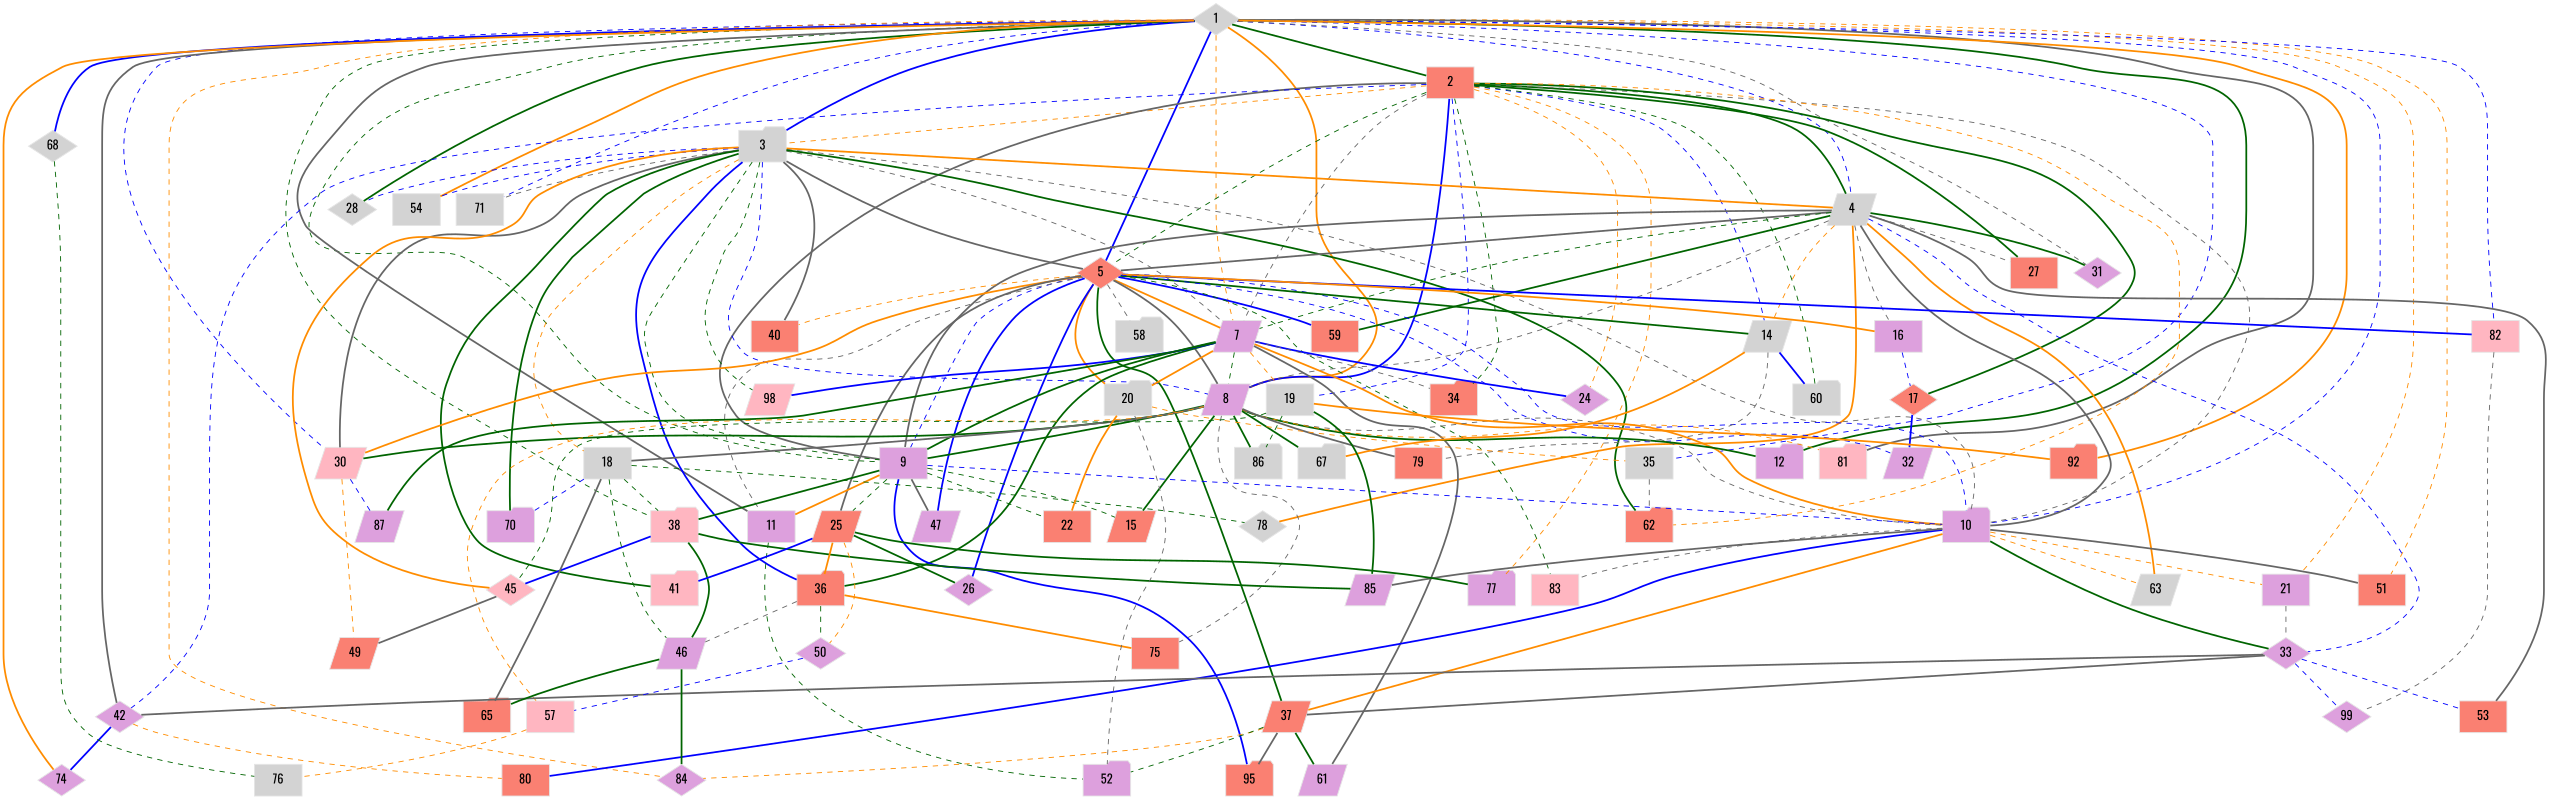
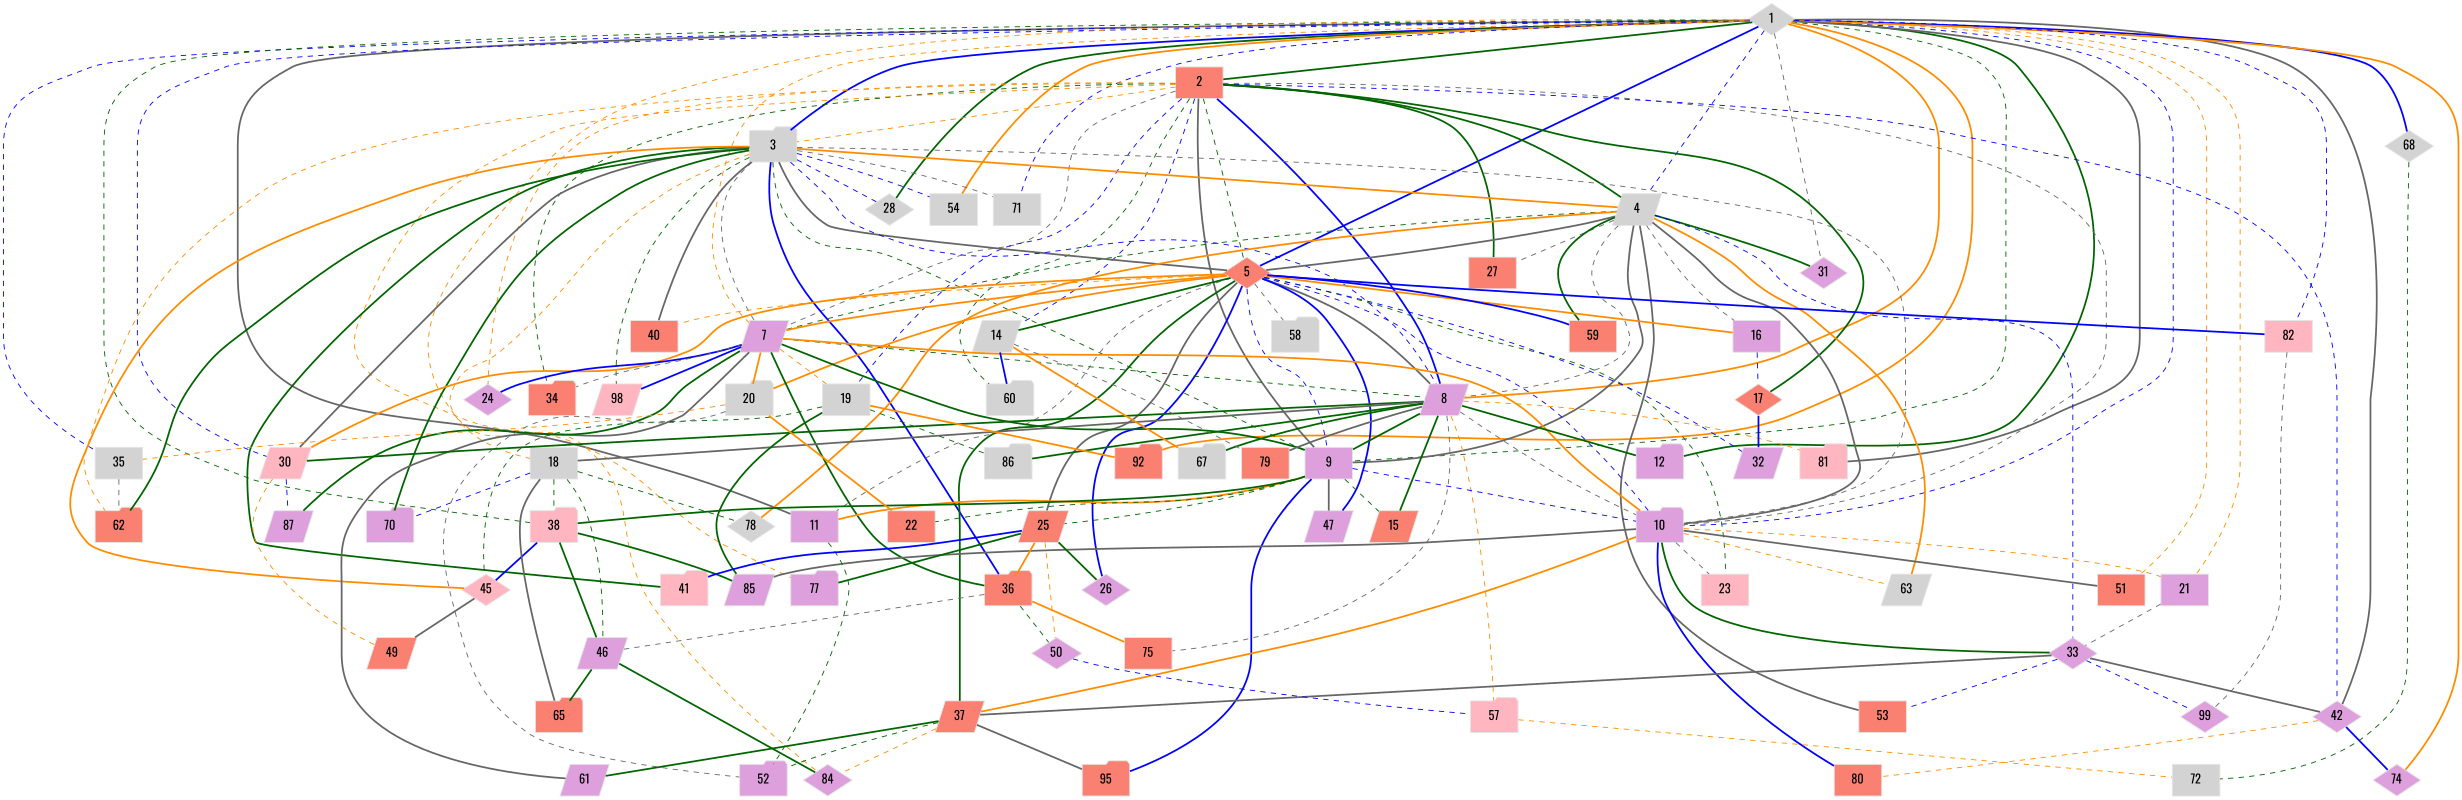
  graph {
    fontname=Oswald
    node [color=gray90 fillcolor=plum fontname=Oswald shape=box style=filled]
    edge [color=darkgreen fontname=Oswald style=bold]
    1 [fillcolor=lightgrey shape=diamond super="+6"]
    2 [fillcolor=salmon super="+13"]
    3 [fillcolor=lightgrey shape=folder super="+73"]
    4 [fillcolor=lightgrey shape=parallelogram super="+89"]
    5 [fillcolor=salmon shape=diamond super="+39"]
    7 [shape=parallelogram super="+29"]
    8 [shape=parallelogram super="+44"]
    9 [super="+56"]
    10 [shape=folder super="+72"]
    11 [super="+90"]
    12 [shape=folder]
    21 [super="+93"]
    28 [fillcolor=lightgrey shape=diamond]
    30 [fillcolor=lightpink shape=parallelogram super="+83"]
    31 [shape=diamond]
    35 [fillcolor=lightgrey super="+96"]
    38 [fillcolor=lightpink shape=folder super="+64"]
    42 [shape=diamond super="+94"]
    51 [fillcolor=salmon]
    54 [fillcolor=lightgrey]
    68 [fillcolor=lightgrey shape=diamond]
    71 [fillcolor=lightgrey]
    74 [shape=diamond]
    81 [fillcolor=lightpink shape=folder]
    82 [fillcolor=lightpink]
    84 [shape=diamond]
    92 [fillcolor=salmon shape=folder]
    14 [fillcolor=lightgrey shape=parallelogram super="+101"]
    17 [fillcolor=salmon shape=diamond]
    19 [fillcolor=lightgrey super="+55"]
    24 [shape=diamond]
    27 [fillcolor=salmon]
    34 [fillcolor=salmon shape=folder]
    60 [fillcolor=lightgrey shape=folder]
    62 [fillcolor=salmon shape=folder]
    77 [shape=folder]
    18 [fillcolor=lightgrey super="+48"]
    36 [fillcolor=salmon shape=folder super="+66"]
    40 [fillcolor=salmon]
    41 [fillcolor=lightpink shape=folder]
    45 [fillcolor=lightpink shape=diamond super="+88"]
    70 [shape=folder]
    98 [fillcolor=lightpink shape=parallelogram]
    16
    33 [shape=diamond]
    53 [fillcolor=salmon]
    59 [fillcolor=salmon]
    63 [fillcolor=lightgrey shape=parallelogram]
    78 [fillcolor=lightgrey shape=diamond]
    58 [fillcolor=lightgrey shape=folder]
    20 [fillcolor=lightgrey shape=folder]
-   23 [fillcolor=lightpink label=83]
+   23 [fillcolor=lightpink]
    25 [fillcolor=salmon shape=parallelogram]
    26 [shape=diamond]
    32 [shape=parallelogram]
    37 [fillcolor=salmon shape=parallelogram super="+43"]
    47 [shape=parallelogram]
    61 [shape=parallelogram]
    87 [shape=parallelogram]
    15 [fillcolor=salmon shape=parallelogram]
-   57 [fillcolor=lightpink super="+69"]
+   57 [fillcolor=lightpink shape=folder super="+69"]
    67 [fillcolor=lightgrey shape=folder]
    75 [fillcolor=salmon]
    79 [fillcolor=salmon]
    86 [fillcolor=lightgrey shape=folder]
    22 [fillcolor=salmon]
    95 [fillcolor=salmon shape=folder]
    80 [fillcolor=salmon]
    85 [shape=parallelogram super="+100"]
    52 [shape=folder super="+97"]
    49 [fillcolor=salmon shape=parallelogram]
    46 [shape=parallelogram super="+91"]
-   76 [fillcolor=lightgrey]
+   76 [fillcolor=lightgrey label=72]
    99 [shape=diamond]
    65 [fillcolor=salmon shape=folder]
    50 [shape=diamond]
    1 -- 2 [weight=2]
    1 -- 3 [color=blue weight=2]
    1 -- 4 [color=blue style=dashed weight=2]
    1 -- 5 [color=blue weight=2]
    1 -- 7 [color=darkorange style=dashed weight=2]
    1 -- 8 [color=darkorange weight=3]
    1 -- 9 [style=dashed weight=2]
    1 -- 10 [color=blue style=dashed weight=2]
    1 -- 11 [color=gray40]
    1 -- 12
    1 -- 21 [color=darkorange style=dashed]
    1 -- 28
    1 -- 30 [color=blue style=dashed]
    1 -- 31 [color=gray40 style=dashed]
    1 -- 35 [color=blue style=dashed]
    1 -- 38 [style=dashed]
    1 -- 42 [color=gray40]
    1 -- 51 [color=darkorange style=dashed]
    1 -- 54 [color=darkorange]
    1 -- 68 [color=blue]
    1 -- 71 [color=blue style=dashed]
    1 -- 74 [color=darkorange]
    1 -- 81 [color=gray40]
    1 -- 82 [color=blue style=dashed]
    1 -- 84 [color=darkorange style=dashed]
    1 -- 92 [color=darkorange]
    2 -- 3 [color=darkorange style=dashed]
    2 -- 4
    2 -- 5 [style=dashed]
    2 -- 7 [color=gray40 style=dashed weight=2]
    2 -- 8 [color=blue]
    2 -- 9 [color=gray40 weight=2]
    2 -- 10 [color=gray40 style=dashed]
    2 -- 42 [color=blue style=dashed]
    2 -- 14 [color=blue style=dashed]
    2 -- 17
    2 -- 19 [color=blue style=dashed]
    2 -- 24 [color=darkorange style=dashed]
    2 -- 27
    2 -- 34 [style=dashed]
    2 -- 60 [style=dashed]
    2 -- 62 [color=darkorange style=dashed]
    2 -- 77 [color=darkorange style=dashed]
    3 -- 4 [color=darkorange]
    3 -- 5 [color=gray40]
    3 -- 7 [color=gray40 style=dashed]
    3 -- 8 [color=blue style=dashed]
    3 -- 9 [style=dashed]
    3 -- 10 [color=gray40 style=dashed]
    3 -- 28 [color=blue style=dashed]
    3 -- 30 [color=gray40]
    3 -- 54 [color=blue style=dashed]
    3 -- 71 [color=gray40 style=dashed]
    3 -- 62
    3 -- 18 [color=darkorange style=dashed]
    3 -- 36 [color=blue]
    3 -- 40 [color=gray40]
    3 -- 41
    3 -- 45 [color=darkorange]
    3 -- 70
    3 -- 98 [style=dashed]
    4 -- 5 [color=gray40]
    4 -- 7 [style=dashed]
    4 -- 8 [color=gray40 style=dashed]
    4 -- 9 [color=gray40]
    4 -- 10 [color=gray40]
    4 -- 31
-   4 -- 14 [color=darkorange style=dashed]
    4 -- 27 [color=gray40 style=dashed]
    4 -- 16 [color=gray40 style=dashed weight=2]
    4 -- 33 [color=blue style=dashed]
    4 -- 53 [color=gray40]
    4 -- 59
    4 -- 63 [color=darkorange]
    4 -- 78 [color=darkorange]
    5 -- 7 [color=darkorange weight=2]
    5 -- 8 [color=gray40]
    5 -- 9 [color=blue style=dashed]
    5 -- 10 [color=blue style=dashed]
    5 -- 11 [color=gray40 style=dashed]
    5 -- 30 [color=darkorange]
    5 -- 82 [color=blue]
    5 -- 14
    5 -- 40 [color=darkorange style=dashed]
    5 -- 16 [color=darkorange]
    5 -- 59 [color=blue]
    5 -- 58 [color=gray40 style=dashed]
    5 -- 20 [color=darkorange]
    5 -- 23 [style=dashed]
    5 -- 25 [color=gray40]
    5 -- 26 [color=blue]
    5 -- 32 [color=blue style=dashed]
    5 -- 37
    5 -- 47 [color=blue]
    7 -- 8 [style=dashed]
    7 -- 9
    7 -- 10 [color=darkorange weight=2]
    7 -- 19 [color=darkorange style=dashed weight=2]
    7 -- 24 [color=blue]
    7 -- 34 [color=gray40 style=dashed]
    7 -- 36
    7 -- 98 [color=blue]
    7 -- 20 [color=darkorange]
    7 -- 61 [color=gray40]
    7 -- 87
    8 -- 9 [weight=2]
    8 -- 10 [color=gray40 style=dashed]
    8 -- 12
    8 -- 30
    8 -- 81 [color=darkorange style=dashed]
    8 -- 18 [color=gray40]
    8 -- 15
    8 -- 57 [color=darkorange style=dashed weight=2]
    8 -- 67
    8 -- 75 [color=gray40 style=dashed]
    8 -- 79 [color=gray40]
    8 -- 86
    9 -- 10 [color=blue style=dashed]
    9 -- 11 [color=darkorange]
    9 -- 38
    9 -- 25 [style=dashed]
    9 -- 47 [color=gray40]
    9 -- 15 [style=dashed]
    9 -- 22 [style=dashed]
    9 -- 95 [color=blue]
    10 -- 21 [color=darkorange style=dashed]
    10 -- 51 [color=gray40]
    10 -- 33
    10 -- 63 [color=darkorange style=dashed]
    10 -- 23 [color=gray40 style=dashed]
    10 -- 37 [color=darkorange]
    10 -- 80 [color=blue]
    10 -- 85 [color=gray40]
    11 -- 52 [style=dashed]
    21 -- 33 [color=gray40 style=dashed]
    30 -- 87 [color=blue style=dashed]
    30 -- 49 [color=darkorange style=dashed]
    35 -- 62 [color=gray40 style=dashed]
    38 -- 45 [color=blue]
    38 -- 85
    38 -- 46
    42 -- 74 [color=blue]
    42 -- 80 [color=darkorange style=dashed]
    68 -- 76 [style=dashed]
    82 -- 99 [color=gray40 style=dashed]
    14 -- 60 [color=blue]
    14 -- 67 [color=darkorange]
    14 -- 79 [color=gray40 style=dashed]
    17 -- 32 [color=blue]
    19 -- 92 [color=darkorange]
    19 -- 45 [style=dashed]
    19 -- 86 [style=dashed]
    19 -- 85
    18 -- 38 [style=dashed]
    18 -- 70 [color=blue style=dashed]
    18 -- 78 [style=dashed]
    18 -- 46 [style=dashed]
    18 -- 65 [color=gray40]
    36 -- 75 [color=darkorange]
    36 -- 46 [color=gray40 style=dashed]
    36 -- 50 [style=dashed]
    45 -- 49 [color=gray40]
    16 -- 17 [color=blue style=dashed]
    33 -- 42 [color=gray40]
    33 -- 53 [color=blue style=dashed]
    33 -- 37 [color=gray40]
    33 -- 99 [color=blue style=dashed]
    20 -- 35 [color=darkorange style=dashed]
    20 -- 22 [color=darkorange]
    20 -- 52 [color=gray40 style=dashed]
    25 -- 77
    25 -- 36 [color=darkorange]
    25 -- 41 [color=blue]
    25 -- 26
    25 -- 50 [color=darkorange style=dashed]
    37 -- 84 [color=darkorange style=dashed]
    37 -- 61
    37 -- 95 [color=gray40]
    37 -- 52 [style=dashed]
    57 -- 76 [color=darkorange style=dashed]
    46 -- 84
    46 -- 65
    50 -- 57 [color=blue style=dashed]
  }
